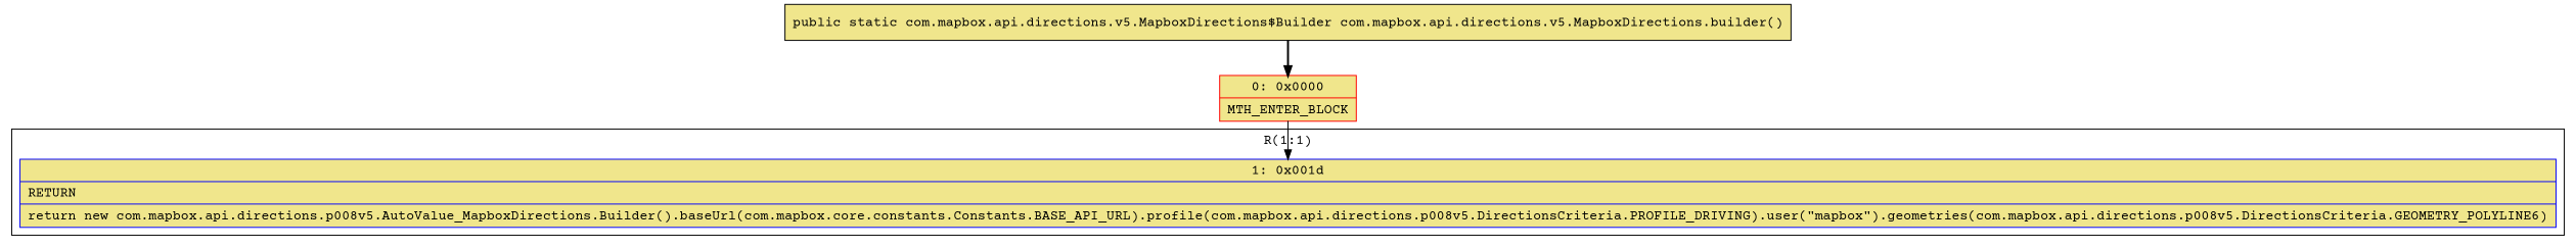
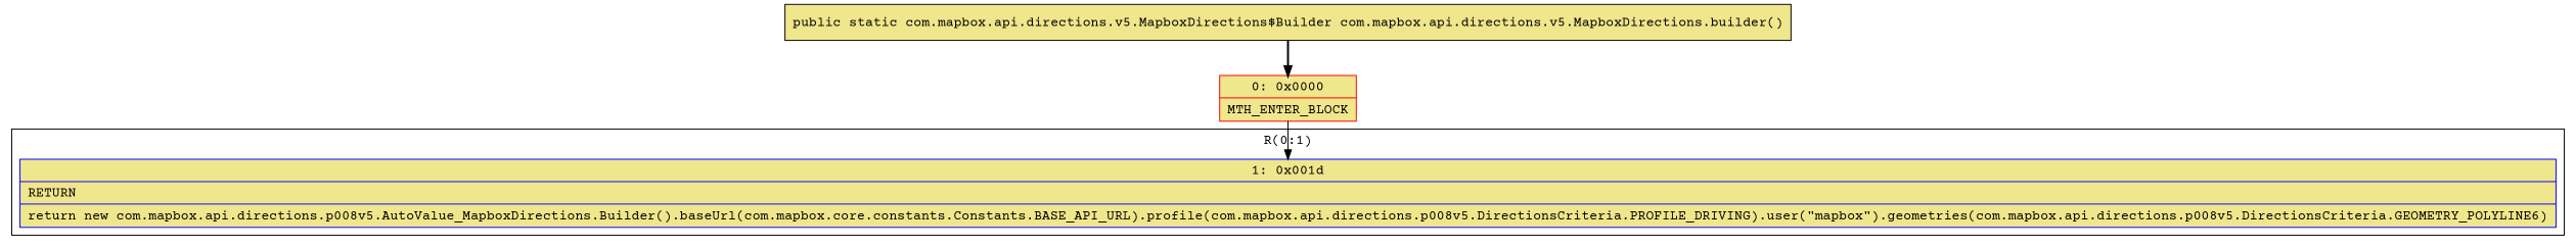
  digraph {
    fontname="Courier Prime"
    node [shape=record style=filled fillcolor=khaki fontname="Courier Prime"]
    edge [fontname="Courier Prime"]
    n1 [color=blue label="{1\:\ 0x001d|RETURN\l|return new com.mapbox.api.directions.p008v5.AutoValue_MapboxDirections.Builder().baseUrl(com.mapbox.core.constants.Constants.BASE_API_URL).profile(com.mapbox.api.directions.p008v5.DirectionsCriteria.PROFILE_DRIVING).user(\"mapbox\").geometries(com.mapbox.api.directions.p008v5.DirectionsCriteria.GEOMETRY_POLYLINE6)\l}"]
    n2 [color=red label="{0\:\ 0x0000|MTH_ENTER_BLOCK\l}"]
    n3 [label="{public static com.mapbox.api.directions.v5.MapboxDirections$Builder com.mapbox.api.directions.v5.MapboxDirections.builder() }"]
    subgraph cluster_1 {
-     label="R(1:1)"
+     label="R(0:1)"
      n1
    }
    n2 -> n1 [style=solid]
    n3 -> n2 [style=bold]
  }
